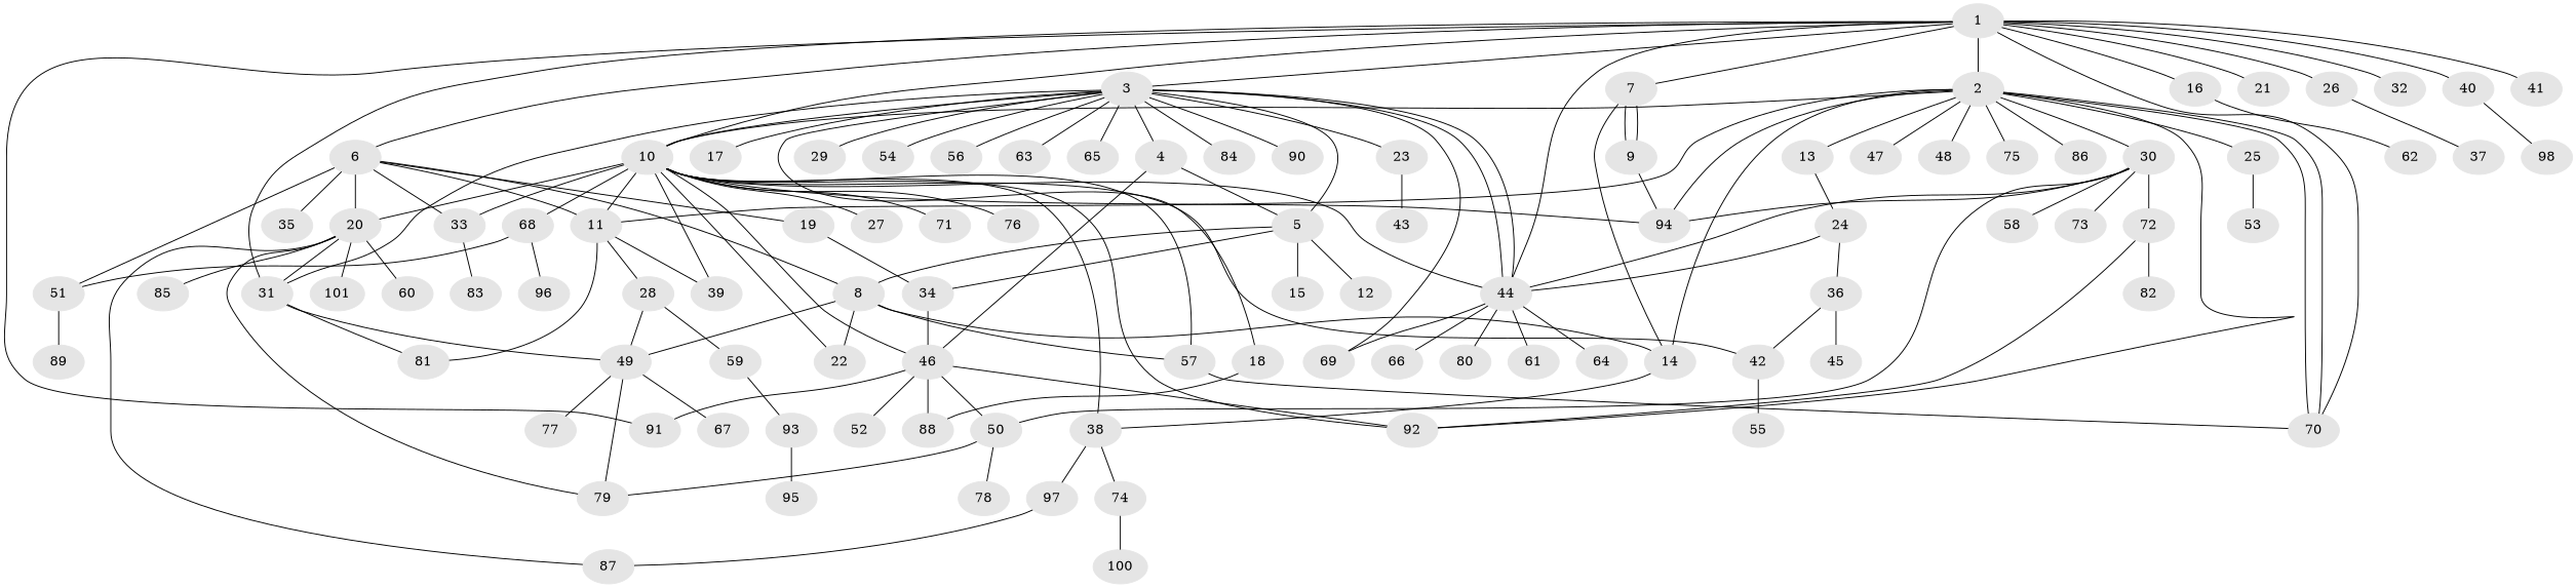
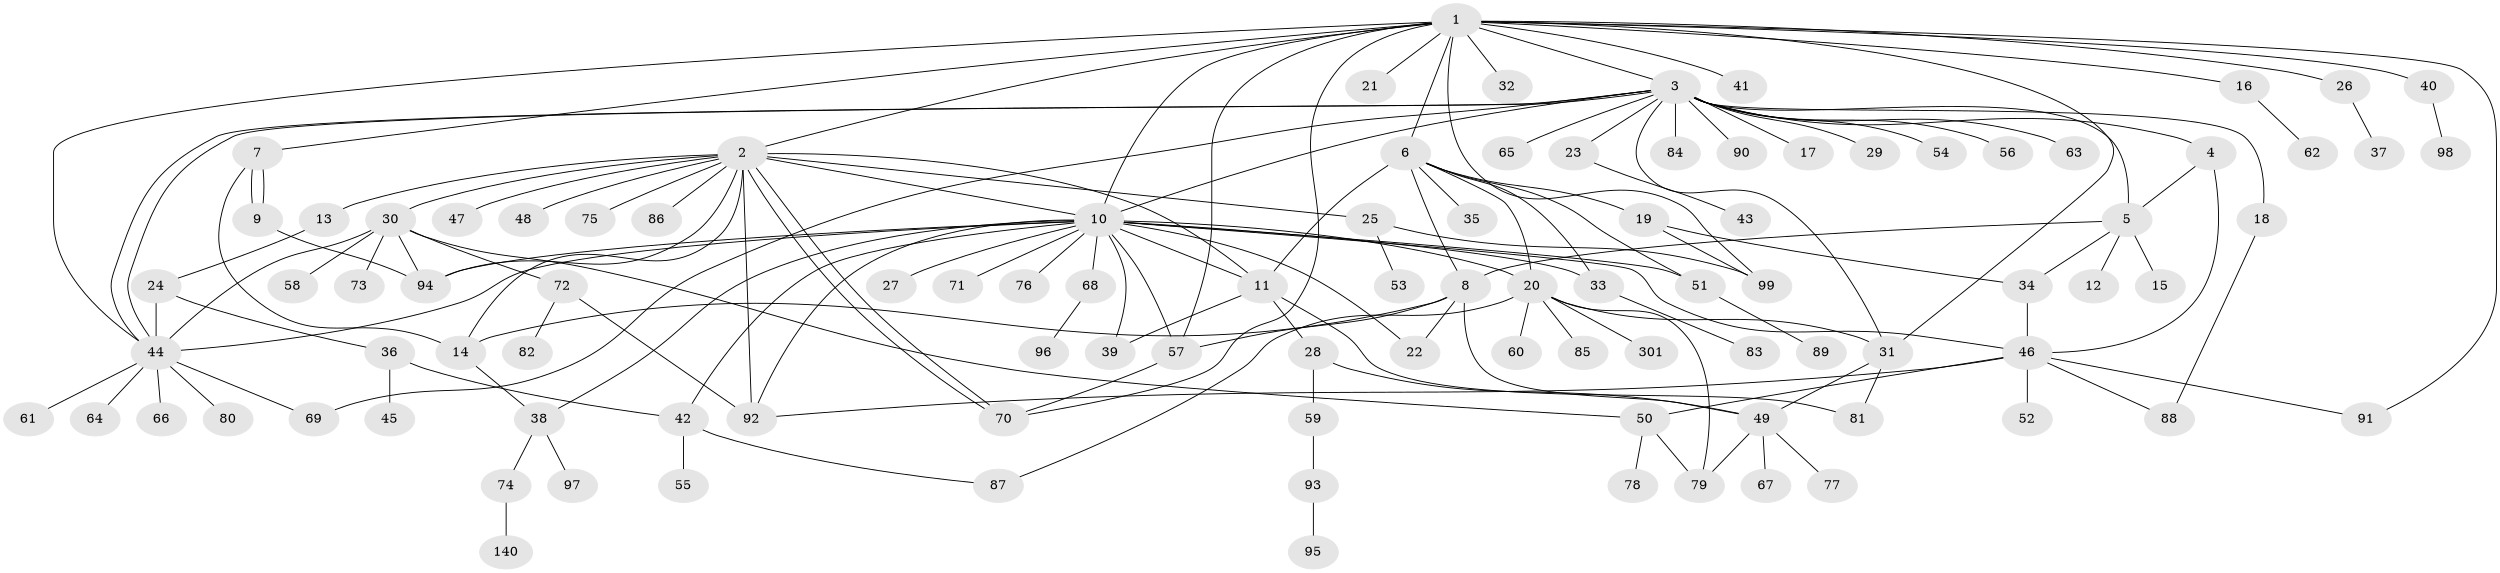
  graph {
    node [color=gray90 style=filled]
    1
    2
    3
    6
    7
    10
    16
    21
    26
    31
    32
    40
    41
    44
    57
    70
    91
+   99
    11
    13
    14
    25
    30
    47
    48
    75
    86
    92
    94
    4
    5
    17
    18
    23
    29
    54
    56
    63
    65
    69
    84
    90
    8
    19
    20
    33
    35
    51
    9
    46
    22
    27
    38
    39
    42
    68
    71
    76
    62
    37
    49
    81
    98
    61
    64
    66
    80
    28
    24
    53
    50
    58
    72
    73
    12
    15
    34
    88
    43
    52
    60
    79
    85
    87
-   101
+   101 [label=301]
    83
    89
    67
    77
    74
    97
    55
    96
    59
    36
    45
    93
    78
    82
-   100
+   100 [label=140]
    95
    1 -- 2
    1 -- 3
    1 -- 6
    1 -- 7
    1 -- 10
    1 -- 16
    1 -- 21
    1 -- 26
    1 -- 31
    1 -- 32
    1 -- 40
    1 -- 41
    1 -- 44
+   1 -- 57
    1 -- 70
    1 -- 91
+   1 -- 99
    2 -- 10
    2 -- 70
    2 -- 70
    2 -- 11
    2 -- 13
    2 -- 14
    2 -- 25
    2 -- 30
    2 -- 47
    2 -- 48
    2 -- 75
    2 -- 86
    2 -- 92
    2 -- 94
    3 -- 10
    3 -- 31
    3 -- 44
    3 -- 44
    3 -- 4
    3 -- 5
    3 -- 17
    3 -- 18
    3 -- 23
    3 -- 29
    3 -- 54
    3 -- 56
    3 -- 63
    3 -- 65
    3 -- 69
    3 -- 84
    3 -- 90
    6 -- 11
    6 -- 8
    6 -- 19
    6 -- 20
    6 -- 33
    6 -- 35
    6 -- 51
    7 -- 14
    7 -- 9
    7 -- 9
    10 -- 44
    10 -- 57
    10 -- 11
    10 -- 92
    10 -- 94
    10 -- 20
    10 -- 33
-   68 -- 51
+   10 -- 51
    10 -- 46
    10 -- 22
    10 -- 27
    10 -- 38
    10 -- 39
    10 -- 42
    10 -- 68
    10 -- 71
    10 -- 76
    16 -- 62
    26 -- 37
    31 -- 49
    31 -- 81
    40 -- 98
    44 -- 69
    44 -- 61
    44 -- 64
    44 -- 66
    44 -- 80
    57 -- 70
    11 -- 39
    11 -- 81
    11 -- 28
    13 -- 24
    14 -- 38
+   25 -- 99
    25 -- 53
    30 -- 44
    30 -- 94
    30 -- 50
    30 -- 58
    30 -- 72
    30 -- 73
    4 -- 5
    4 -- 46
    5 -- 8
    5 -- 12
    5 -- 15
    5 -- 34
    18 -- 88
    23 -- 43
    8 -- 57
    8 -- 14
    8 -- 22
    8 -- 49
+   19 -- 99
    19 -- 34
    20 -- 31
    20 -- 60
    20 -- 79
    20 -- 85
    20 -- 87
    20 -- 101
    33 -- 83
    51 -- 89
    9 -- 94
    46 -- 91
    46 -- 92
    46 -- 50
    46 -- 88
    46 -- 52
    38 -- 74
    38 -- 97
-   97 -- 87
+   42 -- 87
    42 -- 55
    68 -- 96
    49 -- 79
    49 -- 67
    49 -- 77
    28 -- 49
    28 -- 59
    24 -- 44
    24 -- 36
    50 -- 79
    50 -- 78
    72 -- 92
    72 -- 82
    34 -- 46
    74 -- 100
    59 -- 93
    36 -- 42
    36 -- 45
    93 -- 95
  }
